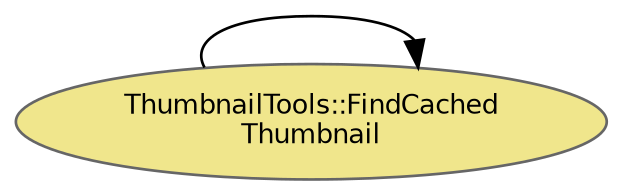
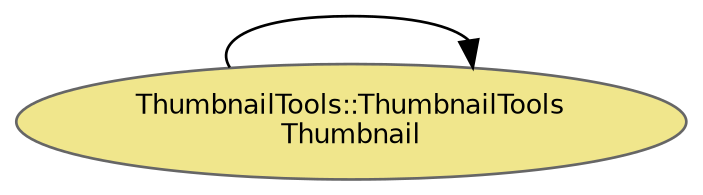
  digraph {
    rankdir=LR
    fontname="DejaVu Sans"
-   n1 [color=gray40 fillcolor=khaki fontcolor=black fontname="DejaVu Sans" fontsize=10 height=0.2 label="ThumbnailTools::FindCached\lThumbnail" shape=ellipse style=filled width=0.4]
+   n1 [color=gray40 fillcolor=khaki fontcolor=black fontname="DejaVu Sans" fontsize=10 height=0.2 label="ThumbnailTools::ThumbnailTools\lThumbnail" shape=ellipse style=filled width=0.4]
    n1 -> n1 [color=black fontname="DejaVu Sans" fontsize=10 labelfontname=Helvetica labelfontsize=10 style=solid]
  }
